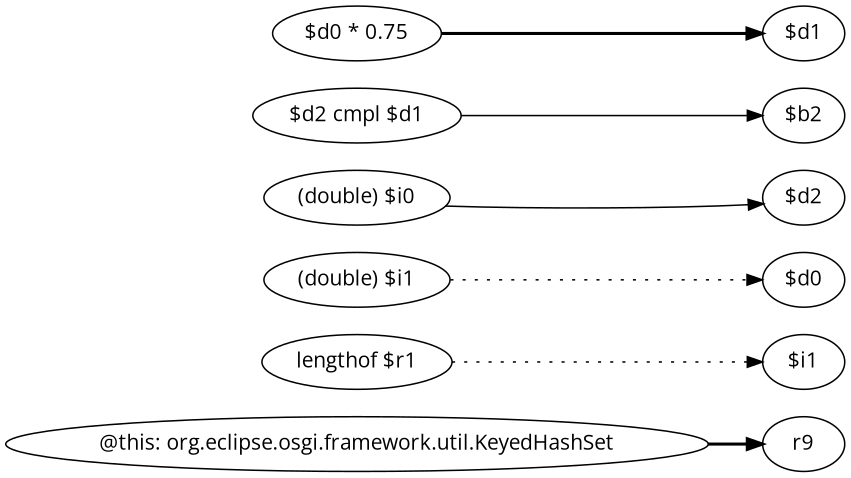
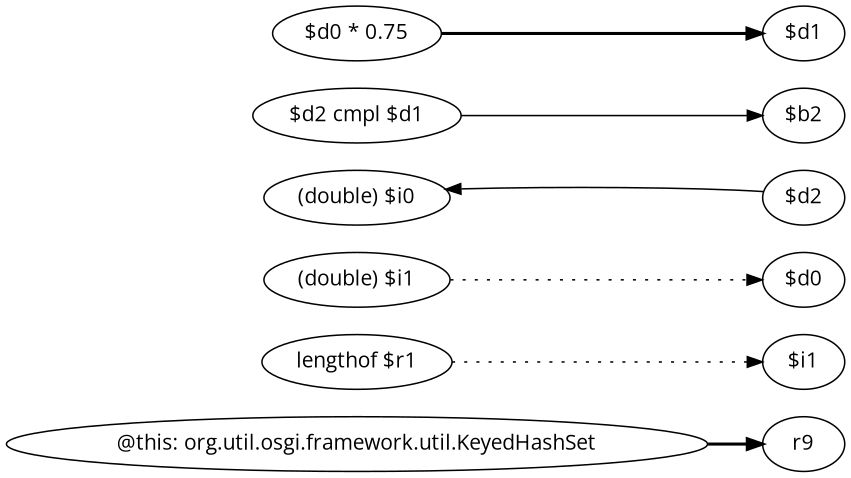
  digraph {
    fontname="Open Sans"
    rankdir=LR
    node [fontname="Open Sans"]
    edge [fontname="Open Sans" style=bold]
-   n1 [label="@this: org.eclipse.osgi.framework.util.KeyedHashSet"]
+   n1 [label="@this: org.util.osgi.framework.util.KeyedHashSet"]
    n2 [label=r9]
    n3 [label="lengthof $r1"]
    n4 [label="$i1"]
    n5 [label="(double) $i1"]
    n6 [label="$d0"]
    n7 [label="(double) $i0"]
    n8 [label="$d2"]
    n9 [label="$d2 cmpl $d1"]
    n10 [label="$b2"]
    n11 [label="$d0 * 0.75"]
    n12 [label="$d1"]
    n1 -> n2
    n3 -> n4 [style=dotted]
    n5 -> n6 [style=dotted]
-   n7 -> n8 [style=solid]
+   n8 -> n7 [style=solid]
    n9 -> n10 [style=solid]
    n11 -> n12
  }
